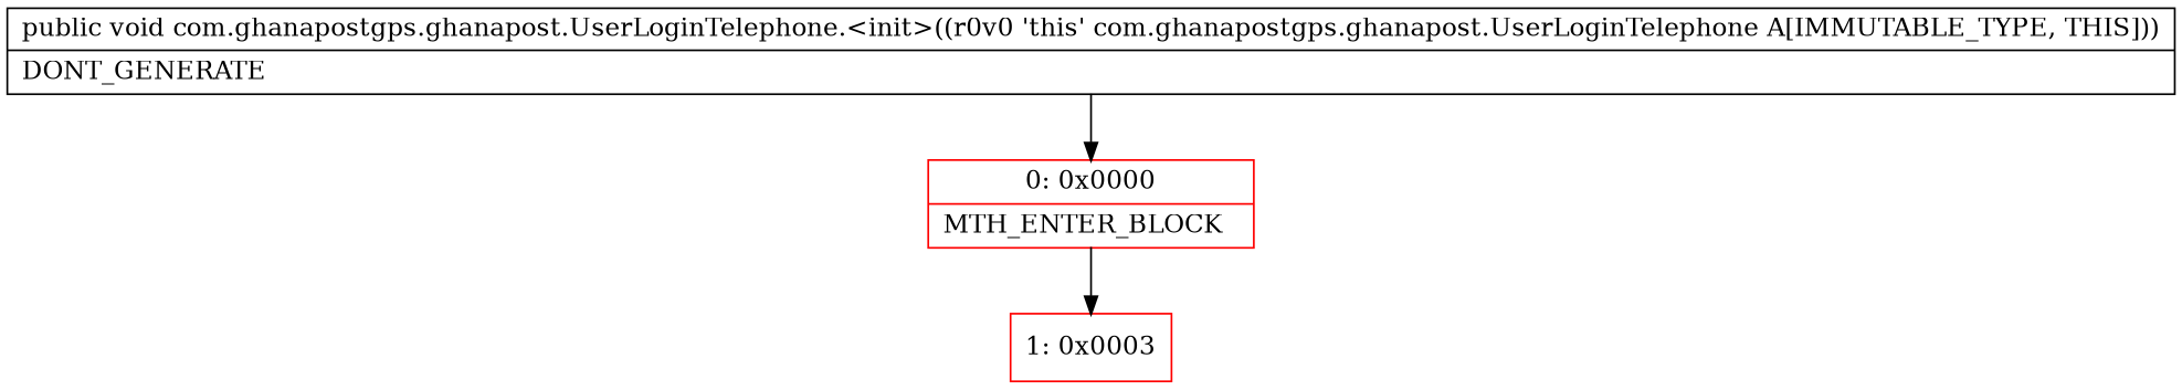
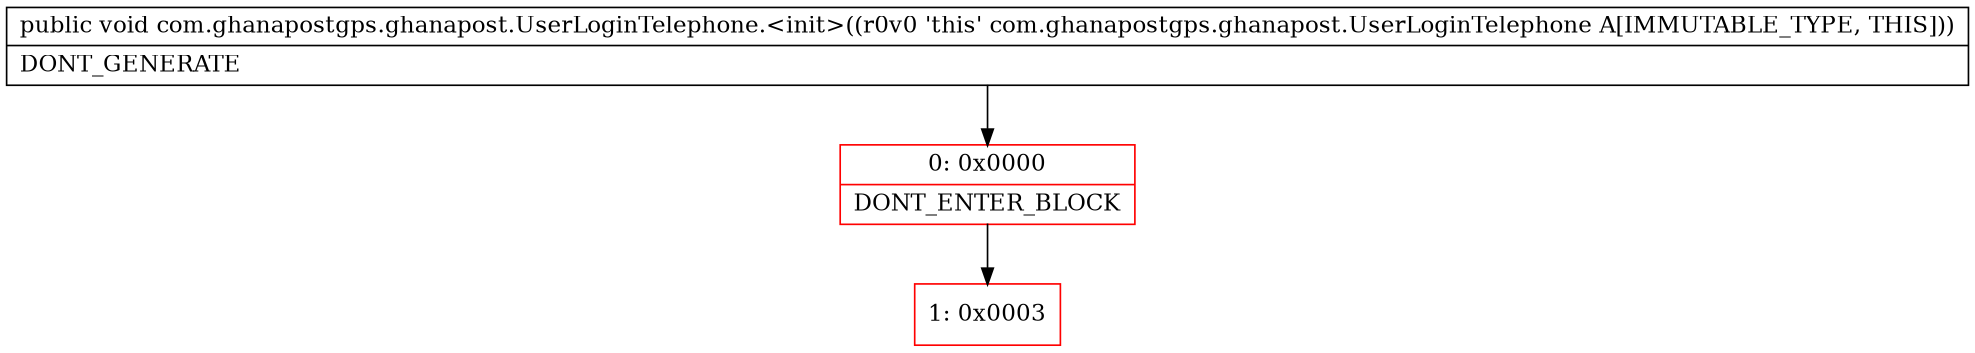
  digraph {
    node [color=red shape=record]
-   n1 [label="{0\:\ 0x0000|MTH_ENTER_BLOCK\l}"]
+   n1 [label="{0\:\ 0x0000|DONT_ENTER_BLOCK\l}"]
    n2 [label="{1\:\ 0x0003}"]
    n3 [label="{public void com.ghanapostgps.ghanapost.UserLoginTelephone.\<init\>((r0v0 'this' com.ghanapostgps.ghanapost.UserLoginTelephone A[IMMUTABLE_TYPE, THIS]))  | DONT_GENERATE\l}" color=""]
    subgraph cluster_1 {
      label="R(0)"
    }
    n1 -> n2
    n3 -> n1
  }
